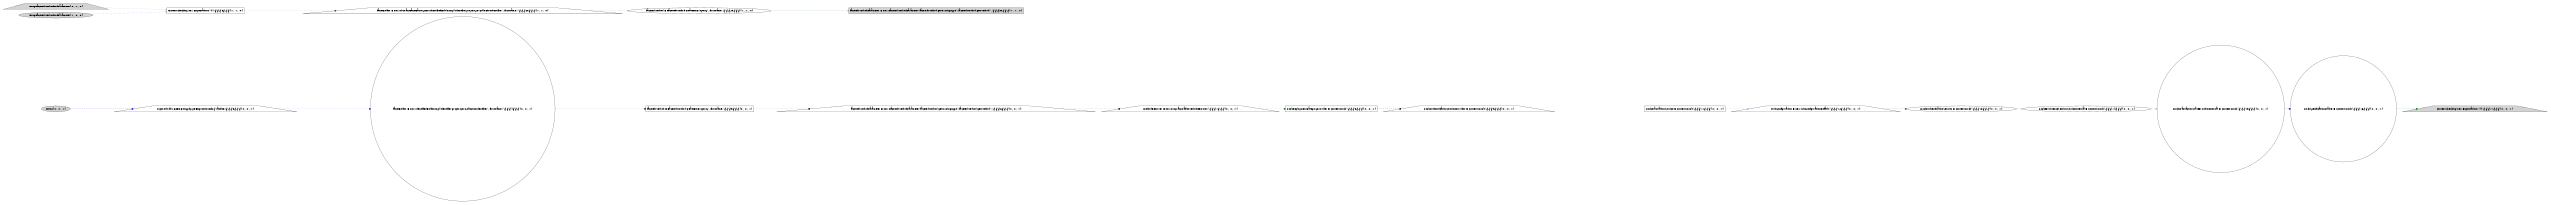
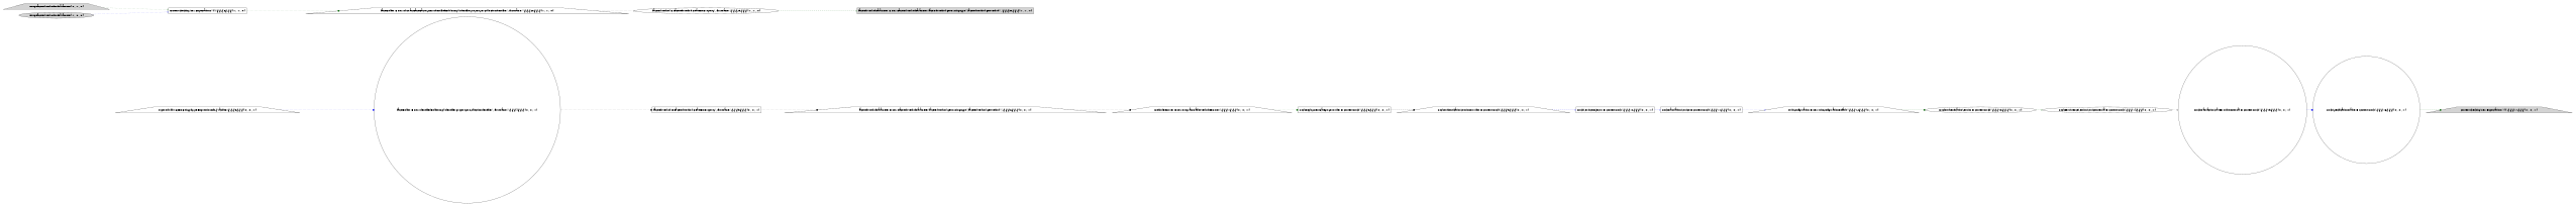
  digraph {
    rankdir=LR
    node [fillcolor=white shape=trapezium style=filled]
    edge [arrowhead=box color=blue style=dotted]
    n1 [label="mockTransactionStateProviderInternal = context.mock()@@@15@@@['0', '0', '1']" shape=circle]
    n2 [label="mockSpecificationLoader = context.mock()@@@16@@@['0', '0', '1']" shape=circle]
    n3 [fillcolor=lightgray label="context.checking(new Expectations(){})@@@17@@@['0', '0', '1']"]
    n4 [fillcolor=lightgray label="setUpFacetedMethodAndParameter['0', '1', '0']"]
    n5 [label="context.checking(new Expectations(){})@@@3@@@['1', '1', '0']" shape=box]
    n6 [label="facetHolder = new AbstractFacetFactoryTest.IdentifiedHolderImpl(Identifier.propertyOrCollectionIdentifier(,\"firstName\"))@@@28@@@['1', '1', '0']"]
    n7 [label="facetHolder = new IdentifiedHolderImpl(Identifier.propertyOrCollectionIdentifier(,\"firstName\"))@@@4@@@['0', '0', '1']" shape=circle]
    n8 [label="facetedMethod = FacetedMethod.createForProperty(,\"firstName\")@@@5@@@['0', '0', '1']" shape=box]
    n9 [label="facetedMethodParameter = new FacetedMethodParameter(facetedMethod.getOwningType(),facetedMethod.getMethod(),)@@@6@@@['0', '0', '1']"]
+   n10 [label="mockServicesInjector = context.mock()@@@10@@@['0', '0', '1']" shape=box]
    n11 [label="mockTranslationService = context.mock()@@@11@@@['0', '0', '1']" shape=box]
    n12 [label="stubConfiguration = new IsisConfigurationDefault()@@@12@@@['0', '0', '1']"]
    n13 [label="mockAuthenticationSession = context.mock()@@@13@@@['0', '0', '1']" shape=ellipse]
    n14 [label="mockPersistenceSessionServiceInternal = context.mock()@@@14@@@['0', '0', '1']" shape=ellipse]
    n15 [fillcolor=lightgray label="setUpFacetedMethodAndParameter['1', '0', '0']" shape=ellipse]
    n16 [label="methodRemover = new ProgrammableMethodRemover()@@@7@@@['0', '0', '1']"]
    n17 [label="mockDeploymentCategoryProvider = context.mock()@@@8@@@['0', '0', '1']" shape=box]
    n18 [label="facetedMethod = FacetedMethod.createForProperty(,\"firstName\")@@@29@@@['1', '1', '0']" shape=ellipse]
    n19 [fillcolor=lightgray label="facetedMethodParameter = new FacetedMethodParameter(facetedMethod.getOwningType(),facetedMethod.getMethod(),)@@@30@@@['1', '1', '0']" shape=box]
    n20 [label="super.edu.fdu.CPPDG.tinypdg.pe.ExpressionInfo@1a3d987@@@3@@@['0', '0', '1']"]
-   n21 [fillcolor=lightgray label="setUp['0', '0', '1']" shape=ellipse]
    n22 [label="mockAuthenticationSessionProvider = context.mock()@@@9@@@['0', '0', '1']"]
    n1 -> n2 [style=dashed]
    n2 -> n3 [color=darkgreen style=dashed]
    n4 -> n5 [arrowhead=odot color=darkgreen]
    n5 -> n6 [color=darkgreen]
    n6 -> n18 [arrowhead=odot color=black]
    n7 -> n8 [color=black]
    n8 -> n9 [color=black]
    n9 -> n16 [color=black]
+   n10 -> n11 [arrowhead=odot style=dashed]
    n11 -> n12 [arrowhead=odot]
    n12 -> n13 [color=darkgreen style=dashed]
    n13 -> n14 [arrowhead=odot color=darkgreen style=dashed]
    n14 -> n1 [arrowhead=odot color=black]
    n15 -> n5 [arrowhead=odot]
    n16 -> n17 [color=darkgreen]
    n17 -> n22 [color=black style=dashed]
    n18 -> n19 [arrowhead=odot color=darkgreen style=dashed]
    n20 -> n7
-   n21 -> n20 [style=dashed]
+   n22 -> n10 [arrowhead=odot style=dashed]
  }
